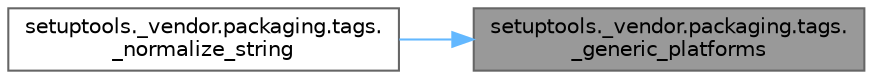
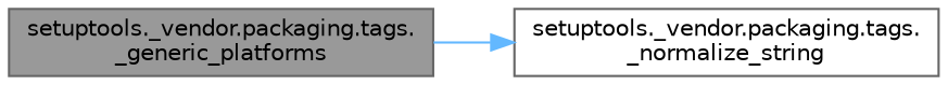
  digraph {
    rankdir=LR
    node [fontname=Helvetica fontsize=10 shape=box style=filled]
    n1 [color=gray40 fillcolor=grey60 fontcolor=black height=0.2 label="setuptools._vendor.packaging.tags.\l_generic_platforms" width=0.4]
    n2 [color=grey40 fillcolor=white height=0.2 label="setuptools._vendor.packaging.tags.\l_normalize_string" width=0.4]
-   n2 -> n1 [color=steelblue1 fontname=Helvetica fontsize=10 labelfontname=Helvetica labelfontsize=10 style=solid]
+   n1 -> n2 [color=steelblue1 fontname=Helvetica fontsize=10 labelfontname=Helvetica labelfontsize=10 style=solid]
  }
